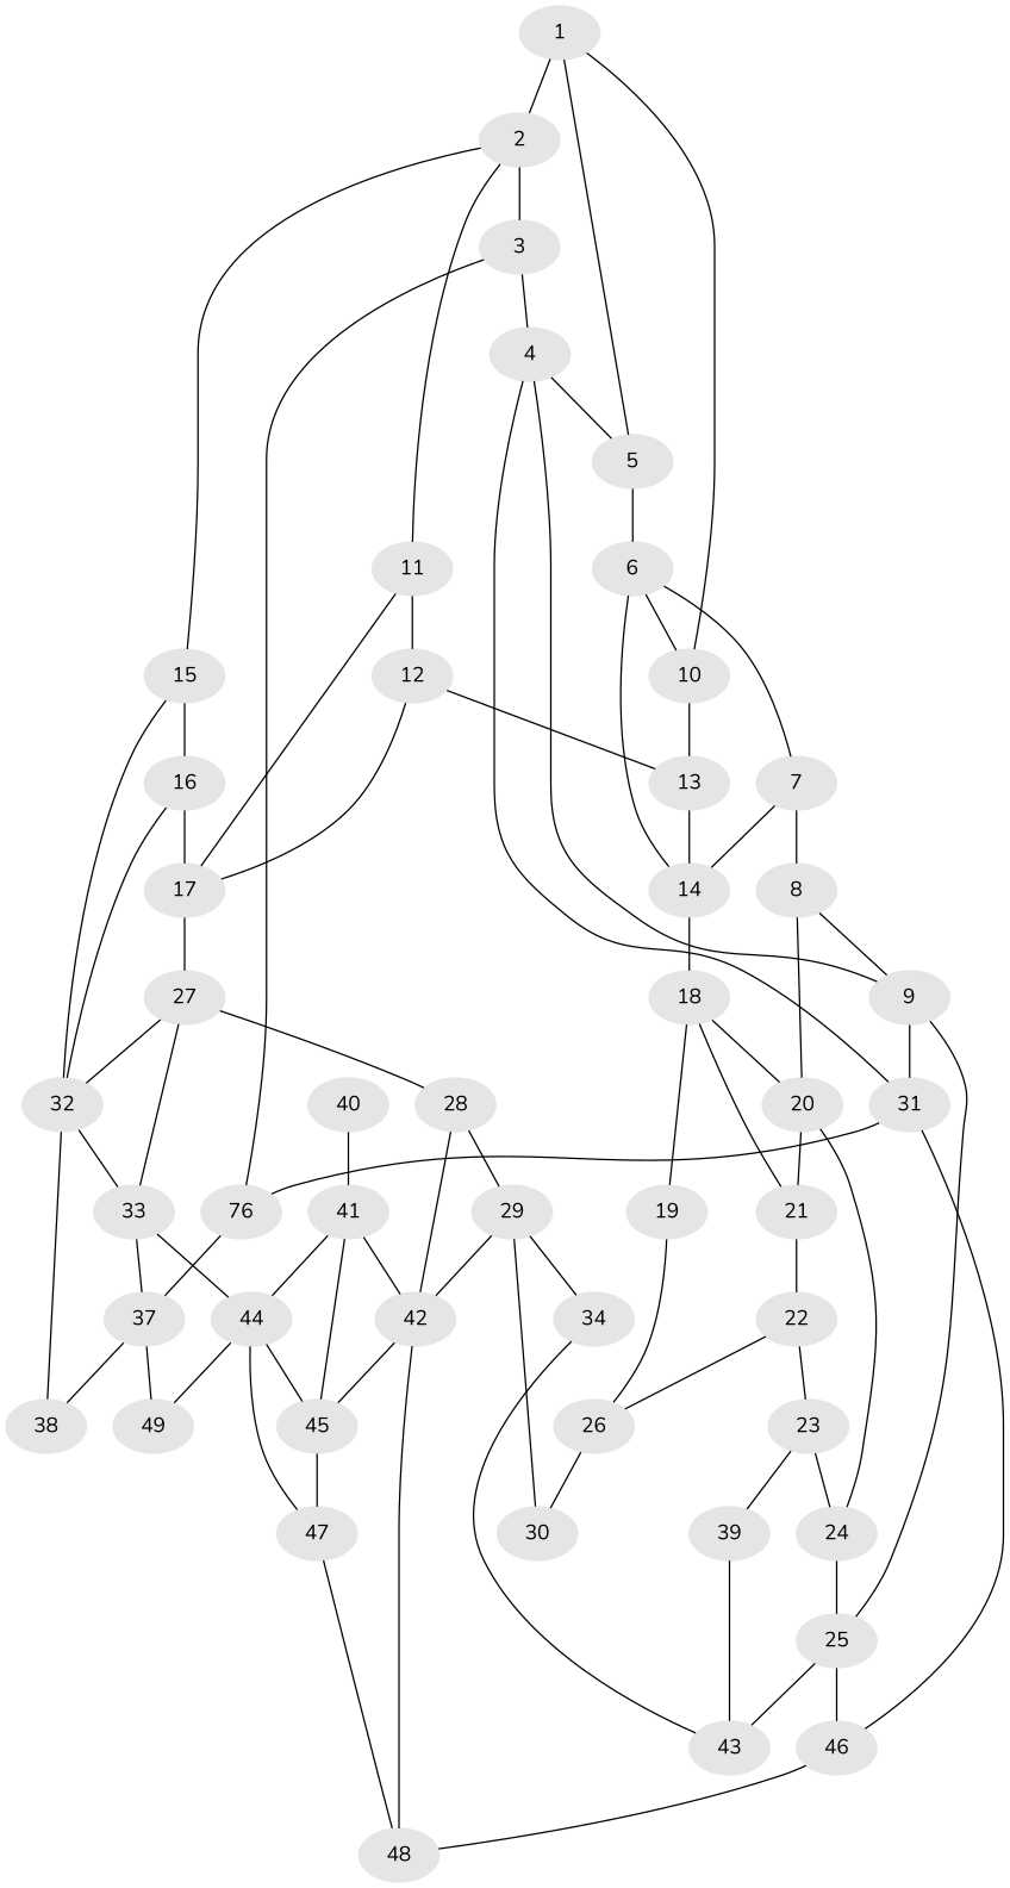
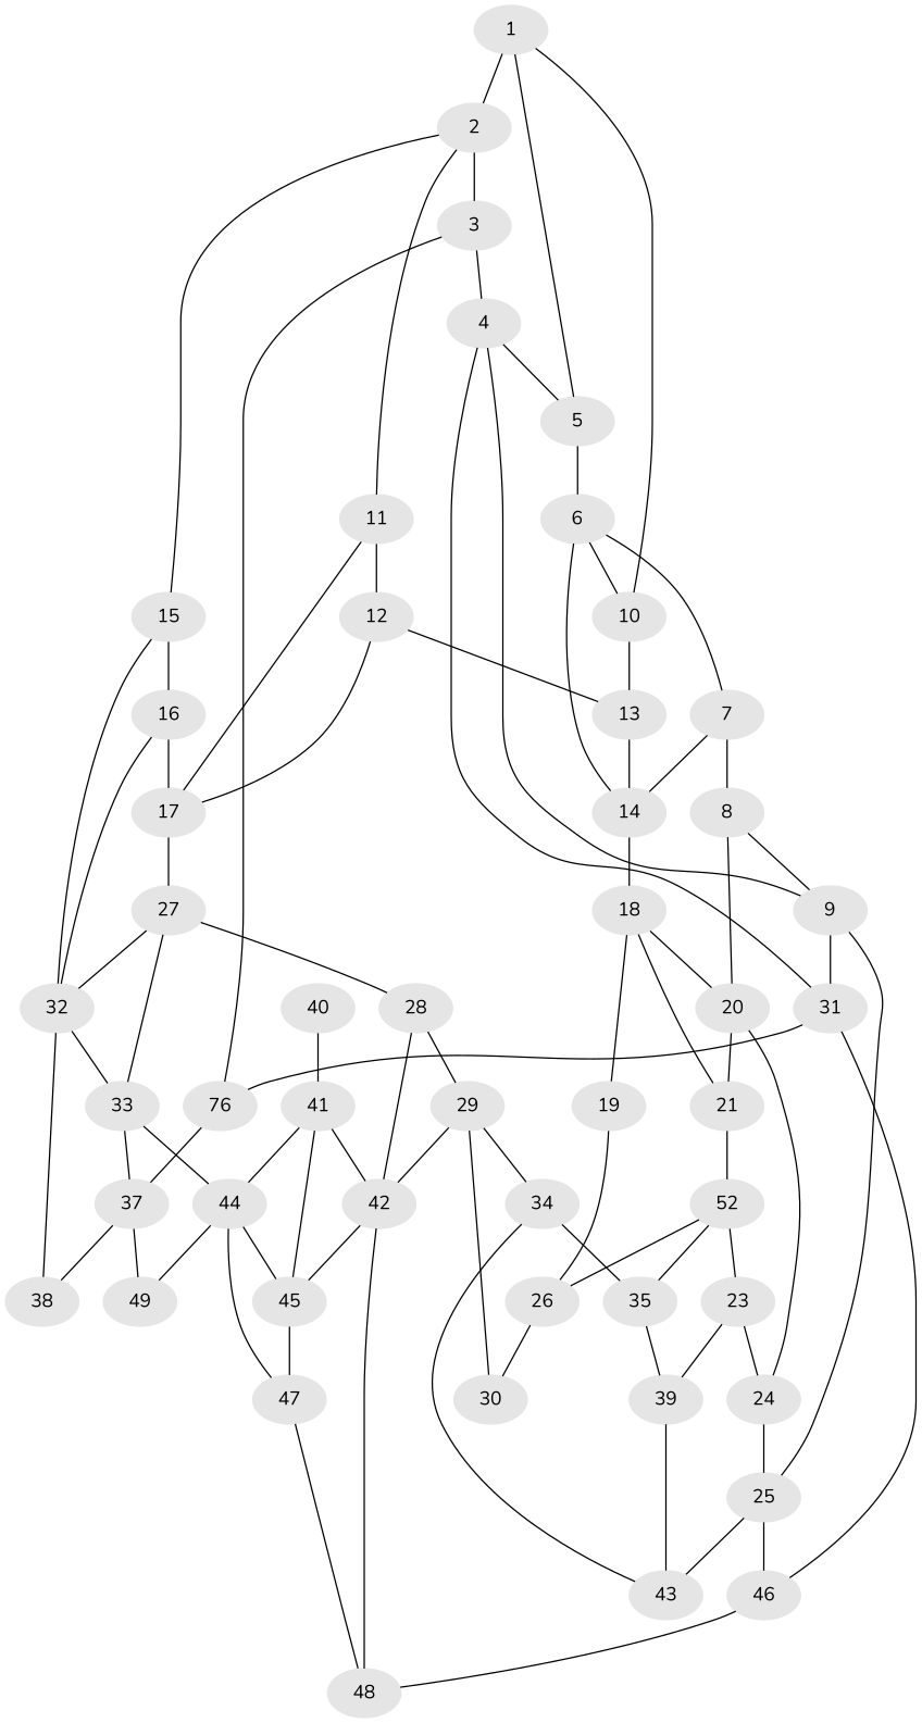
  graph {
    fontname=Nunito
    node [color=gray90 fontname=Nunito style=filled]
    edge [fontname=Nunito weight=1.0]
    1
    2
    5
    10
    3
    11
    15
    6
    13
    4
    n11 [label=76]
    12
    17
    16
    32
    9
    31
    37
    25
    46
    7
    14
    8
    18
    20
    21
    24
    43
    27
    19
    26
    33
    38
    28
-   22
+   22 [label=52]
    30
    23
+   35
    39
    48
    29
    42
    44
    40
    41
    34
    45
    49
    47
    1 -- 2 [weight=2.0]
    1 -- 5
    1 -- 10
    2 -- 3 [weight=2.0]
    2 -- 11
    2 -- 15
    5 -- 6 [weight=2.0]
    10 -- 13 [weight=2.0]
    3 -- 4
    3 -- n11
    11 -- 12
    11 -- 17
    15 -- 16
    15 -- 32
    6 -- 10
    6 -- 7 [weight=2.0]
    6 -- 14
    13 -- 14 [weight=2.0]
    4 -- 5
    4 -- 9
    4 -- 31
    n11 -- 37 [weight=2.0]
    12 -- 13 [weight=2.0]
    12 -- 17
    17 -- 27 [weight=2.0]
    16 -- 17 [weight=2.0]
    16 -- 32
    32 -- 33
    32 -- 38 [weight=2.0]
    9 -- 31
    9 -- 25
    31 -- n11
    31 -- 46
    37 -- 38
    37 -- 49 [weight=2.0]
    25 -- 46
    25 -- 43 [weight=2.0]
    46 -- 48
    7 -- 14
    7 -- 8 [weight=2.0]
    14 -- 18 [weight=2.0]
    8 -- 9 [weight=2.0]
    8 -- 20 [weight=2.0]
    18 -- 20
    18 -- 21
    18 -- 19 [weight=2.0]
    20 -- 21
    20 -- 24
    21 -- 22
    24 -- 25 [weight=2.0]
    27 -- 32
    27 -- 33
    27 -- 28
    19 -- 26 [weight=2.0]
    26 -- 30
    33 -- 37
    33 -- 44
    28 -- 29
    28 -- 42
    22 -- 26
    22 -- 23 [weight=2.0]
+   22 -- 35
    23 -- 24 [weight=2.0]
    23 -- 39 [weight=2.0]
+   35 -- 39
    39 -- 43
    29 -- 30 [weight=2.0]
    29 -- 42
    29 -- 34 [weight=2.0]
    42 -- 48
    42 -- 45
    44 -- 45
    44 -- 49
    44 -- 47
    40 -- 41 [weight=2.0]
    41 -- 42
    41 -- 44
    41 -- 45 [weight=2.0]
    34 -- 43
+   34 -- 35
    45 -- 47 [weight=2.0]
    47 -- 48
  }
